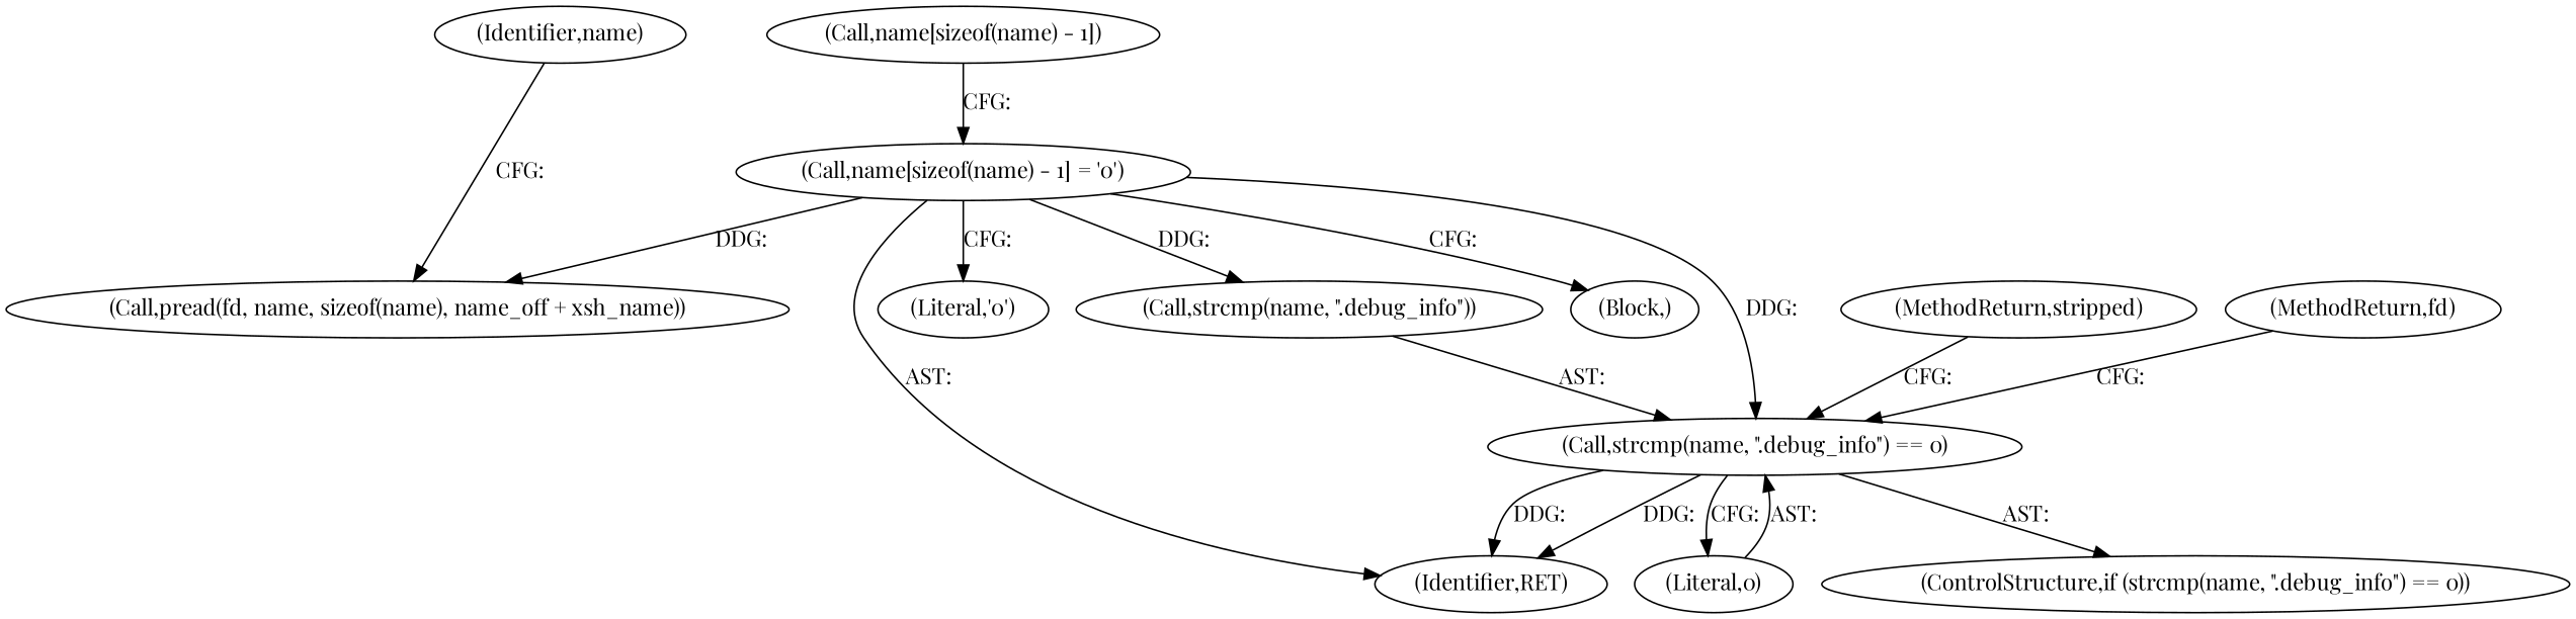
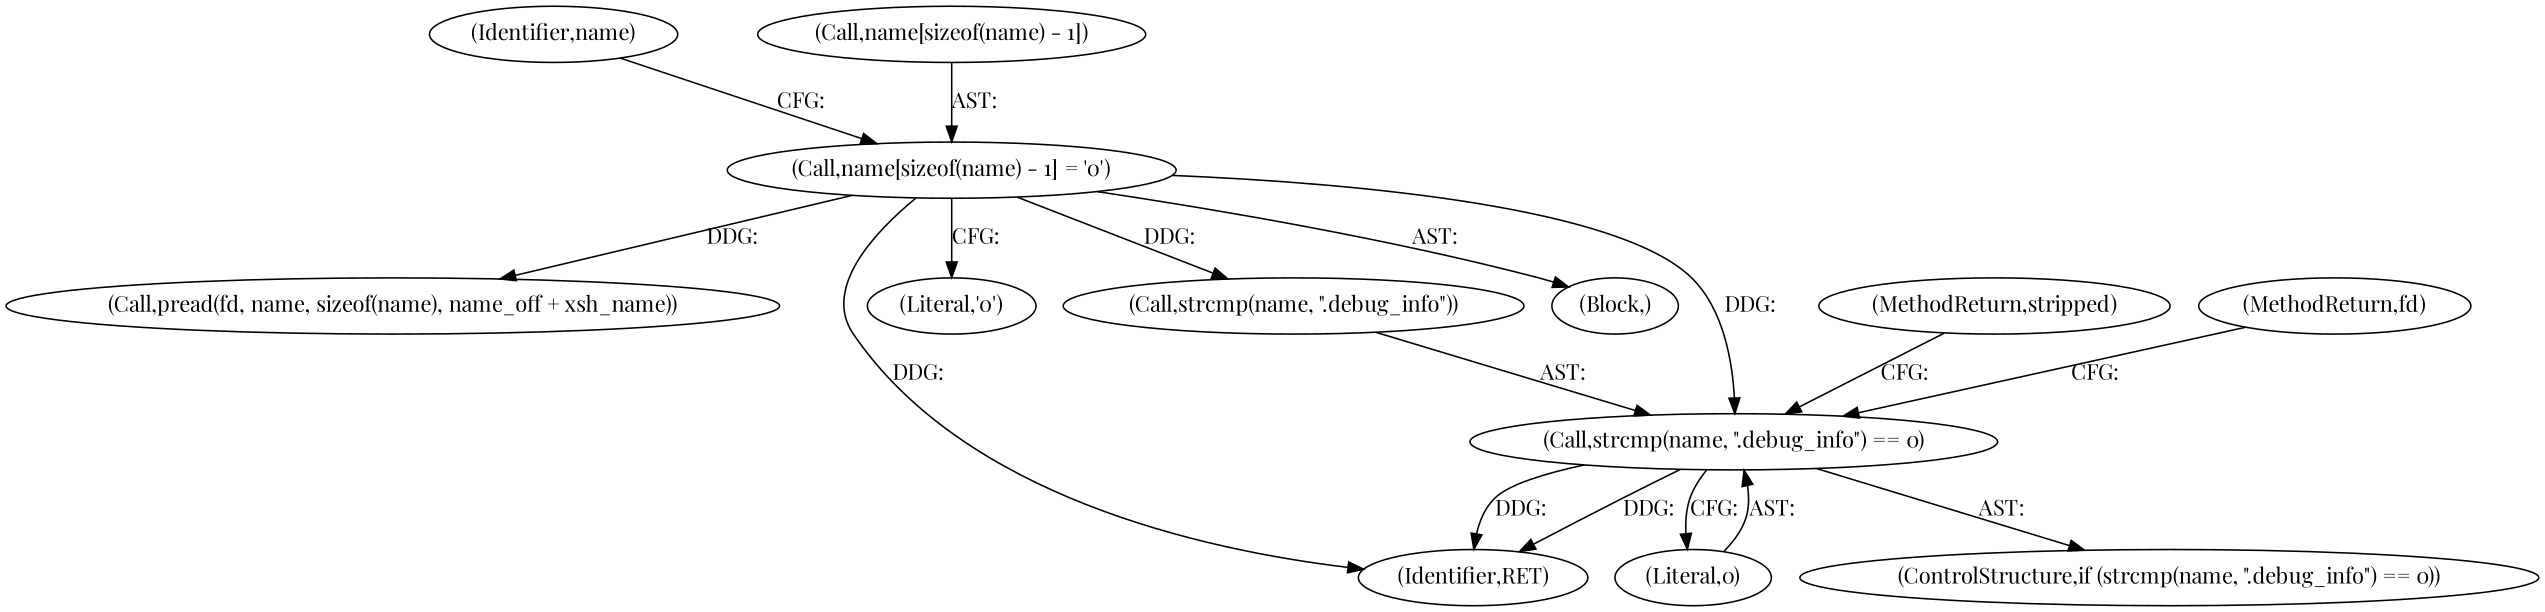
  digraph {
    fontname="Playfair Display"
    node [fontname="Playfair Display"]
    edge [fontname="Playfair Display"]
    n1 [label="(Call,strcmp(name, \".debug_info\") == 0)"]
    n2 [label="(ControlStructure,if (strcmp(name, \".debug_info\") == 0))"]
    n3 [label="(Identifier,RET)"]
    n4 [label="(Literal,0)"]
    n5 [label="(Call,name[sizeof(name) - 1] = '\0')"]
    n6 [label="(Call,pread(fd, name, sizeof(name), name_off + xsh_name))"]
    n7 [label="(Literal,'\0')"]
    n8 [label="(Call,strcmp(name, \".debug_info\"))"]
    n9 [label="(Block,)"]
    n10 [label="(Call,name[sizeof(name) - 1])"]
    n11 [label="(Identifier,name)"]
    n12 [label="(MethodReturn,stripped)"]
    n13 [label="(MethodReturn,fd)"]
    n1 -> n2 [label="AST: "]
    n1 -> n3 [label="DDG: "]
    n1 -> n3 [label="DDG: "]
    n1 -> n4 [label="CFG: "]
    n4 -> n1 [label="AST: "]
    n5 -> n1 [label="DDG: "]
-   n5 -> n3 [label="AST: "]
+   n5 -> n3 [label="DDG: "]
    n5 -> n6 [label="DDG: "]
    n5 -> n7 [label="CFG: "]
    n5 -> n8 [label="DDG: "]
-   n5 -> n9 [label="CFG: "]
+   n5 -> n9 [label="AST: "]
    n8 -> n1 [label="AST: "]
-   n10 -> n5 [label="CFG: "]
-   n11 -> n6 [label="CFG: "]
+   n10 -> n5 [label="AST: "]
+   n11 -> n5 [label="CFG: "]
    n12 -> n1 [label="CFG: "]
    n13 -> n1 [label="CFG: "]
  }
